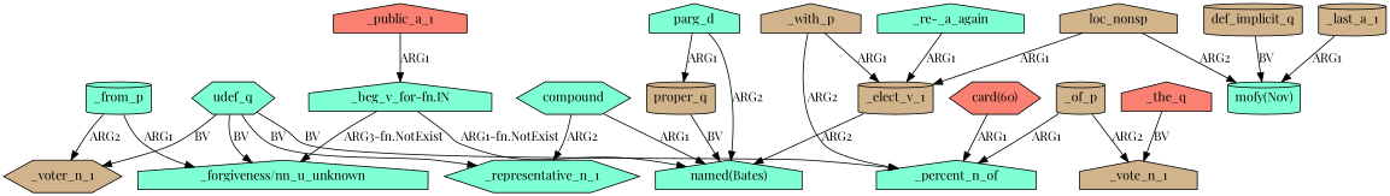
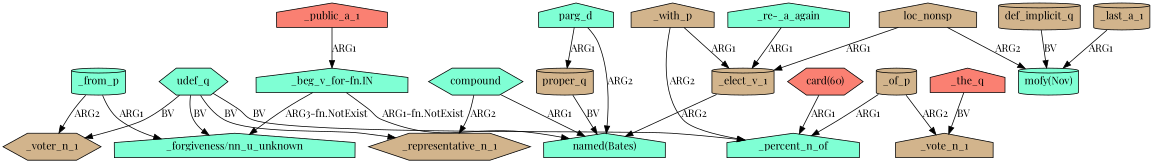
  digraph {
    fontname="Playfair Display"
    node [fillcolor=aquamarine fontname="Playfair Display" shape=house style=filled]
    edge [fontname="Playfair Display"]
    udef_q [shape=hexagon]
    "_forgiveness/nn_u_unknown"
    _percent_n_of
-   _representative_n_1 [shape=hexagon]
+   _representative_n_1 [fillcolor=tan shape=hexagon]
    _voter_n_1 [fillcolor=tan shape=hexagon]
    proper_q [fillcolor=tan shape=cylinder]
    "named(Bates)"
    parg_d
    _elect_v_1 [fillcolor=tan shape=cylinder]
    "card(60)" [fillcolor=salmon shape=hexagon]
    compound [shape=hexagon]
    _the_q [fillcolor=salmon]
    _vote_n_1 [fillcolor=tan]
    _with_p [fillcolor=tan]
    "_re-_a_again"
    _of_p [fillcolor=tan shape=cylinder]
    _public_a_1 [fillcolor=salmon]
    "_beg_v_for-fn.IN"
    loc_nonsp [fillcolor=tan]
    "mofy(Nov)" [shape=cylinder]
    _from_p [shape=cylinder]
    _last_a_1 [fillcolor=tan shape=cylinder]
    def_implicit_q [fillcolor=tan shape=cylinder]
    udef_q -> "_forgiveness/nn_u_unknown" [label=BV]
    udef_q -> _percent_n_of [label=BV]
    udef_q -> _representative_n_1 [label=BV]
    udef_q -> _voter_n_1 [label=BV]
    proper_q -> "named(Bates)" [label=BV]
    parg_d -> proper_q [label=ARG1]
    parg_d -> "named(Bates)" [label=ARG2]
    _elect_v_1 -> "named(Bates)" [label=ARG2]
    "card(60)" -> _percent_n_of [label=ARG1]
    compound -> _representative_n_1 [label=ARG2]
    compound -> "named(Bates)" [label=ARG1]
    _the_q -> _vote_n_1 [label=BV]
    _with_p -> _percent_n_of [label=ARG2]
    _with_p -> _elect_v_1 [label=ARG1]
    "_re-_a_again" -> _elect_v_1 [label=ARG1]
    _of_p -> _percent_n_of [label=ARG1]
    _of_p -> _vote_n_1 [label=ARG2]
    _public_a_1 -> "_beg_v_for-fn.IN" [label=ARG1]
    "_beg_v_for-fn.IN" -> "_forgiveness/nn_u_unknown" [label="ARG3-fn.NotExist"]
    "_beg_v_for-fn.IN" -> "named(Bates)" [label="ARG1-fn.NotExist"]
    loc_nonsp -> _elect_v_1 [label=ARG1]
    loc_nonsp -> "mofy(Nov)" [label=ARG2]
    _from_p -> "_forgiveness/nn_u_unknown" [label=ARG1]
    _from_p -> _voter_n_1 [label=ARG2]
    _last_a_1 -> "mofy(Nov)" [label=ARG1]
    def_implicit_q -> "mofy(Nov)" [label=BV]
  }
